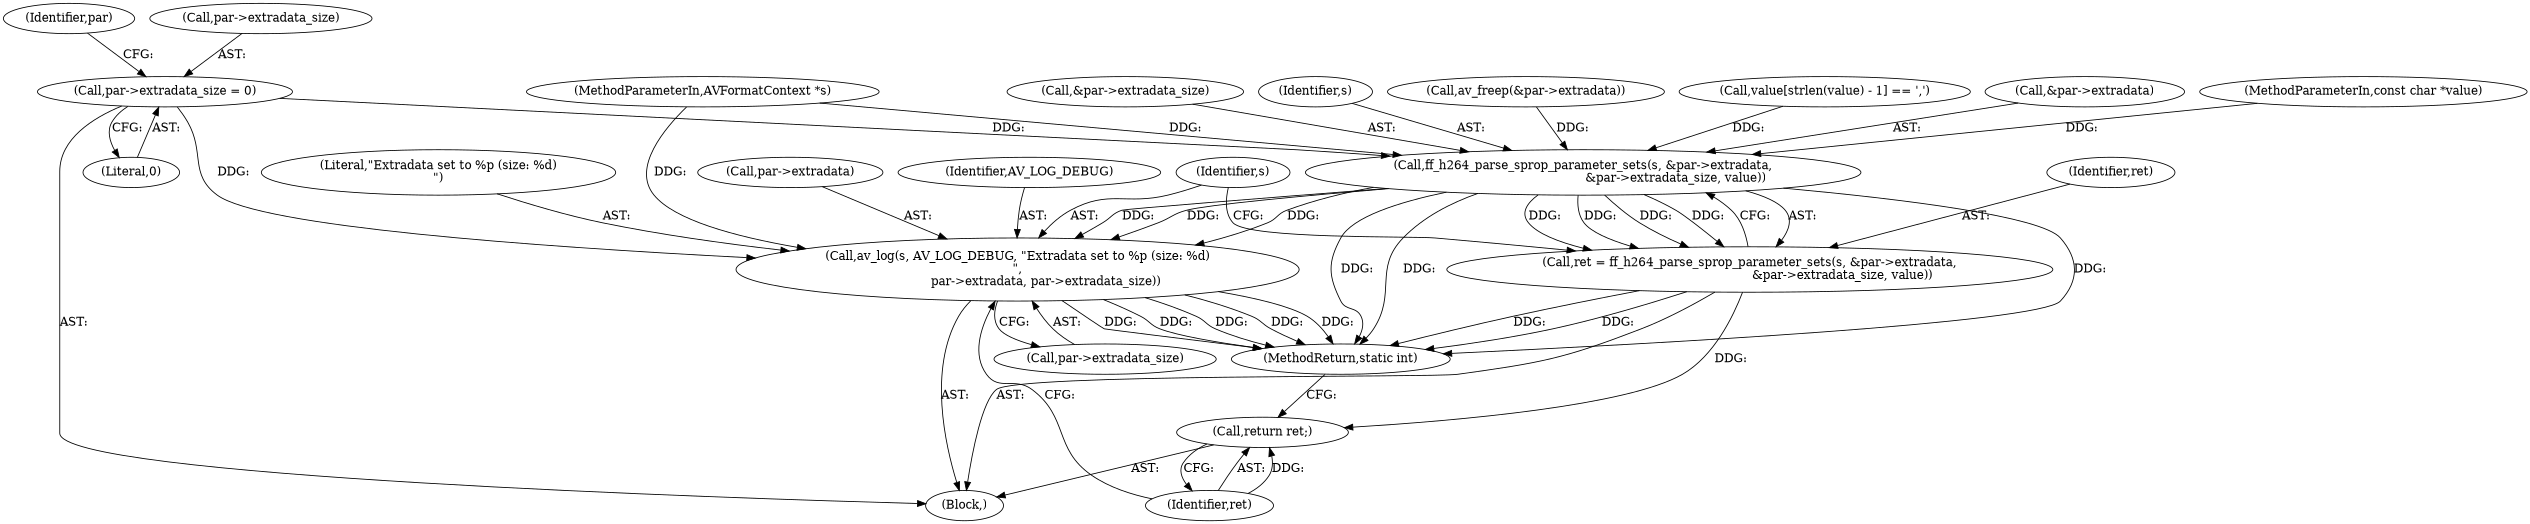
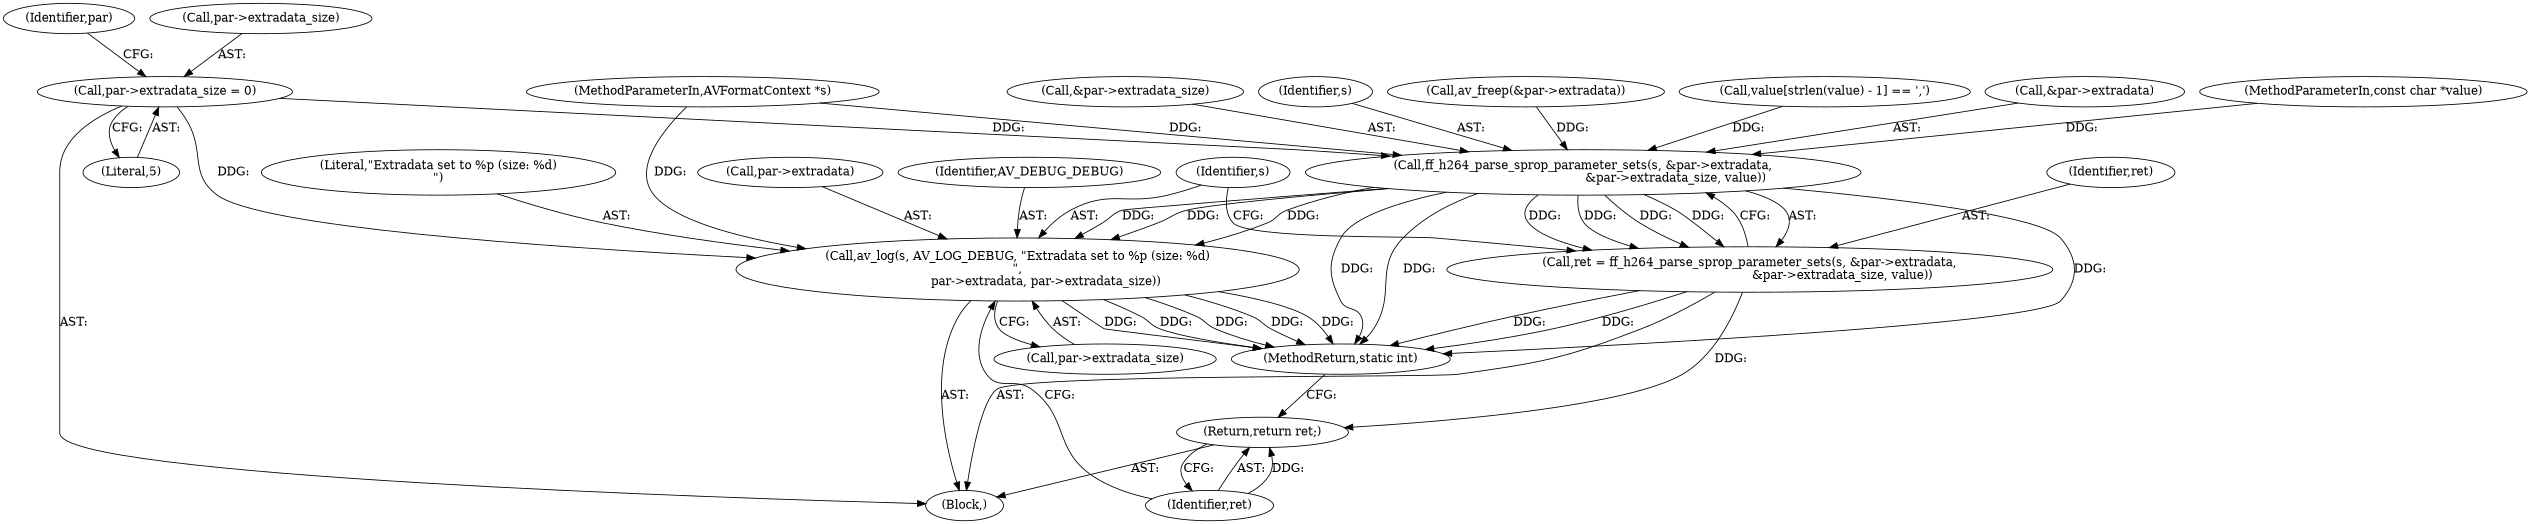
  digraph {
    n1 [label="(Call,par->extradata_size = 0)"]
    n2 [label="(Call,ff_h264_parse_sprop_parameter_sets(s, &par->extradata,\n                                                 &par->extradata_size, value))"]
    n3 [label="(Call,av_log(s, AV_LOG_DEBUG, \"Extradata set to %p (size: %d)\n\",\n               par->extradata, par->extradata_size))"]
    n4 [label="(Block,)"]
-   n5 [label="(Literal,0)"]
+   n5 [label="(Literal,5)"]
    n6 [label="(Call,ret = ff_h264_parse_sprop_parameter_sets(s, &par->extradata,\n                                                 &par->extradata_size, value))"]
    n7 [label="(MethodReturn,static int)"]
    n8 [label="(Call,par->extradata_size)"]
-   n9 [label="(Call,return ret;)"]
+   n9 [label="(Return,return ret;)"]
    n10 [label="(Identifier,ret)"]
    n11 [label="(Identifier,par)"]
    n12 [label="(Identifier,s)"]
    n13 [label="(Call,value[strlen(value) - 1] == ',')"]
    n14 [label="(Call,&par->extradata)"]
    n15 [label="(MethodParameterIn,const char *value)"]
    n16 [label="(Identifier,ret)"]
    n17 [label="(Call,&par->extradata_size)"]
    n18 [label="(Identifier,s)"]
    n19 [label="(MethodParameterIn,AVFormatContext *s)"]
    n20 [label="(Call,par->extradata)"]
-   n21 [label="(Identifier,AV_LOG_DEBUG)"]
+   n21 [label="(Identifier,AV_DEBUG_DEBUG)"]
    n22 [label="(Call,par->extradata_size)"]
    n23 [label="(Literal,\"Extradata set to %p (size: %d)\n\")"]
    n24 [label="(Call,av_freep(&par->extradata))"]
    n1 -> n2 [label="DDG: "]
    n1 -> n3 [label="DDG: "]
    n1 -> n4 [label="AST: "]
    n1 -> n5 [label="CFG: "]
    n2 -> n3 [label="DDG: "]
    n2 -> n3 [label="DDG: "]
    n2 -> n3 [label="DDG: "]
    n2 -> n6 [label="AST: "]
    n2 -> n6 [label="DDG: "]
    n2 -> n6 [label="DDG: "]
    n2 -> n6 [label="DDG: "]
    n2 -> n6 [label="DDG: "]
    n2 -> n7 [label="DDG: "]
    n2 -> n7 [label="DDG: "]
    n2 -> n7 [label="DDG: "]
    n3 -> n4 [label="AST: "]
    n3 -> n7 [label="DDG: "]
    n3 -> n7 [label="DDG: "]
    n3 -> n7 [label="DDG: "]
    n3 -> n7 [label="DDG: "]
    n3 -> n7 [label="DDG: "]
    n3 -> n8 [label="CFG: "]
    n5 -> n1 [label="AST: "]
    n6 -> n2 [label="CFG: "]
    n6 -> n4 [label="AST: "]
    n6 -> n7 [label="DDG: "]
    n6 -> n7 [label="DDG: "]
    n6 -> n9 [label="DDG: "]
    n7 -> n9 [label="CFG: "]
    n8 -> n3 [label="AST: "]
    n9 -> n4 [label="AST: "]
    n9 -> n10 [label="CFG: "]
    n10 -> n3 [label="CFG: "]
    n10 -> n9 [label="AST: "]
    n10 -> n9 [label="DDG: "]
    n11 -> n1 [label="CFG: "]
    n12 -> n3 [label="AST: "]
    n12 -> n6 [label="CFG: "]
    n13 -> n2 [label="DDG: "]
    n14 -> n2 [label="AST: "]
    n15 -> n2 [label="DDG: "]
    n16 -> n6 [label="AST: "]
    n17 -> n2 [label="AST: "]
    n18 -> n2 [label="AST: "]
    n19 -> n2 [label="DDG: "]
    n19 -> n3 [label="DDG: "]
    n20 -> n3 [label="AST: "]
    n21 -> n3 [label="AST: "]
    n22 -> n1 [label="AST: "]
    n23 -> n3 [label="AST: "]
    n24 -> n2 [label="DDG: "]
  }
